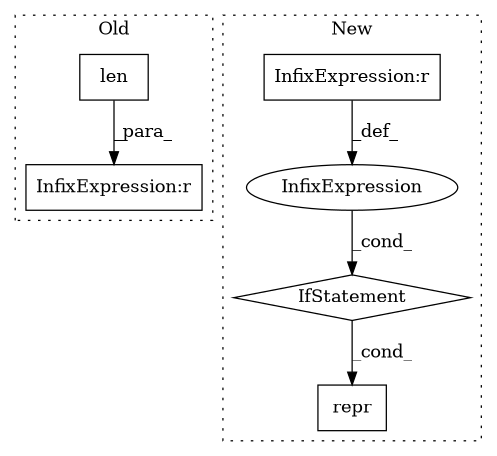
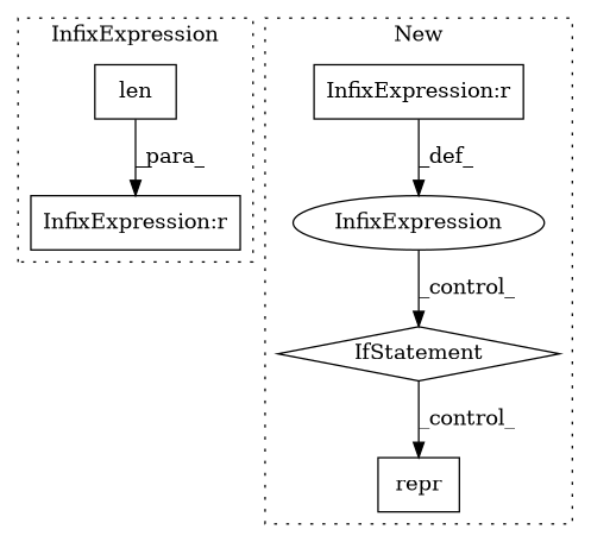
  digraph {
    node [a=32 l=3 shape=box]
    n1 [l="4,1" label=len s="1945,1961"]
    n2 [a=27 label="InfixExpression:r" s=1942]
    n3 [l="5,1" label=repr s="2499,2520"]
    n4 [a=25 l="4,2" label=IfStatement s="2380,2403" shape=diamond]
    n5 [a=42 label=InfixExpression shape=ellipse l=""]
    n6 [a=27 label="InfixExpression:r" s=2385]
    subgraph cluster_1 {
-     label=Old
+     label=InfixExpression
      style=dotted
      n1
      n2
    }
    subgraph cluster_2 {
      label=New
      style=dotted
      n3
      n4
      n5
      n6
    }
    n1 -> n2 [label=_para_]
-   n4 -> n3 [label=_cond_]
-   n5 -> n4 [label=_cond_]
+   n4 -> n3 [label=_control_]
+   n5 -> n4 [label=_control_]
    n6 -> n5 [label=_def_]
  }
